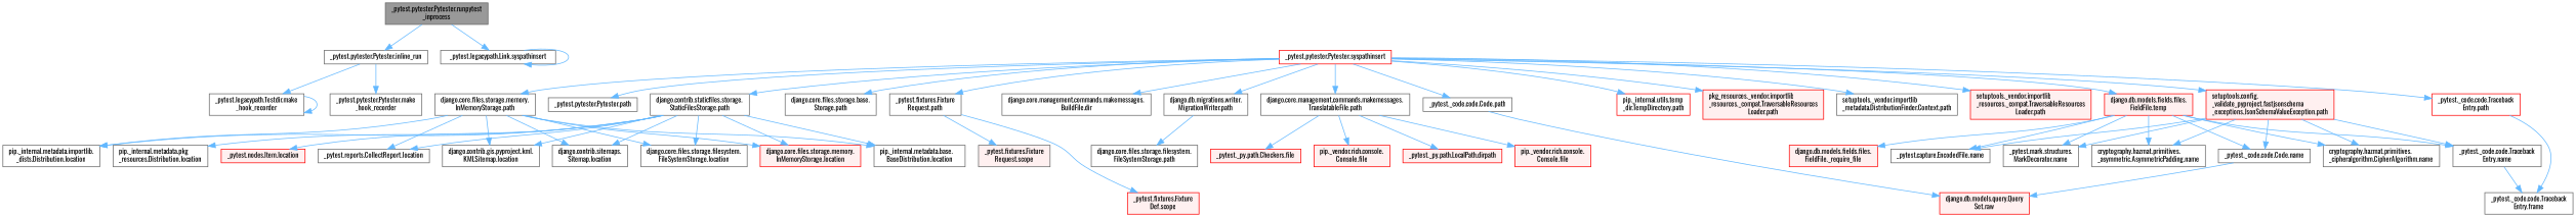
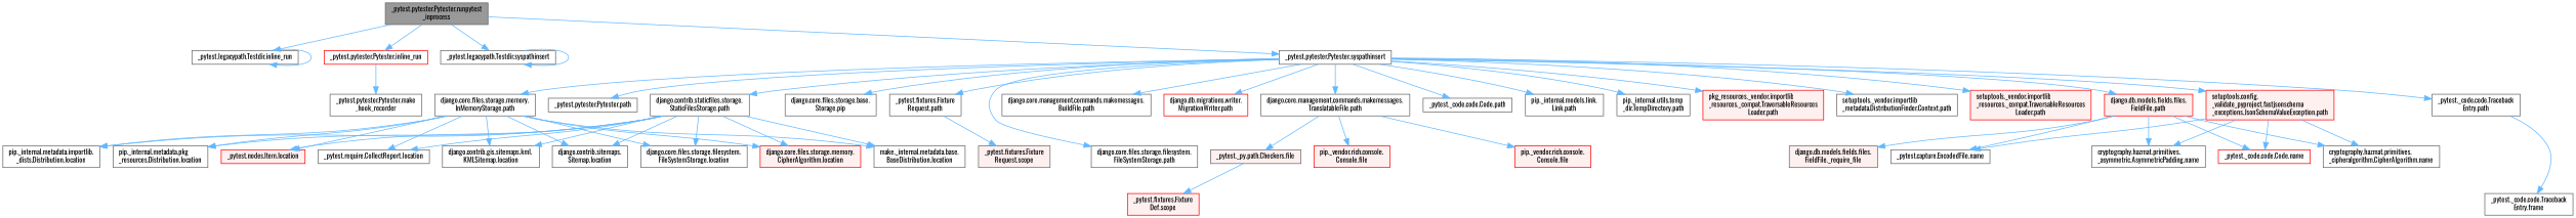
  digraph {
    fontname=Oswald
    rankdir=TB
    node [color=grey40 fillcolor=white fontname=Oswald fontsize=10 shape=box style=filled]
    edge [color=steelblue1 fontname=Oswald fontsize=10 labelfontname=Helvetica labelfontsize=10 style=solid]
    n1 [color=gray40 fillcolor=grey60 fontcolor=black height=0.2 label="_pytest.pytester.Pytester.runpytest\l_inprocess" width=0.4]
-   n3 [height=0.2 label="_pytest.pytester.Pytester.inline_run" width=0.4]
-   n4 [height=0.2 label="_pytest.legacypath.Link.syspathinsert" width=0.4]
-   n5 [color=red height=0.2 label="_pytest.pytester.Pytester.syspathinsert" width=0.4]
-   n6 [height=0.2 label="_pytest.legacypath.Testdir.make\l_hook_recorder" width=0.4]
+   n2 [height=0.2 label="_pytest.legacypath.Testdir.inline_run" width=0.4]
+   n3 [color=red height=0.2 label="_pytest.pytester.Pytester.inline_run" width=0.4]
+   n4 [height=0.2 label="_pytest.legacypath.Testdir.syspathinsert" width=0.4]
+   n5 [height=0.2 label="_pytest.pytester.Pytester.syspathinsert" width=0.4]
    n7 [height=0.2 label="_pytest.pytester.Pytester.make\l_hook_recorder" width=0.4]
    n8 [height=0.2 label="_pytest._code.code.Code.path" width=0.4]
-   n9 [color=red height=0.2 label="_pytest._code.code.Traceback\lEntry.path" width=0.4]
+   n9 [height=0.2 label="_pytest._code.code.Traceback\lEntry.path" width=0.4]
    n10 [height=0.2 label="_pytest.fixtures.Fixture\lRequest.path" width=0.4]
    n11 [height=0.2 label="_pytest.pytester.Pytester.path" width=0.4]
    n12 [height=0.2 label="django.contrib.staticfiles.storage.\lStaticFilesStorage.path" width=0.4]
-   n13 [height=0.2 label="django.core.files.storage.base.\lStorage.path" width=0.4]
+   n13 [height=0.2 label="django.core.files.storage.base.\lStorage.pip" width=0.4]
    n14 [height=0.2 label="django.core.files.storage.filesystem.\lFileSystemStorage.path" width=0.4]
    n15 [height=0.2 label="django.core.files.storage.memory.\lInMemoryStorage.path" width=0.4]
-   n16 [height=0.2 label="django.core.management.commands.makemessages.\lBuildFile.dir" width=0.4]
+   n16 [height=0.2 label="django.core.management.commands.makemessages.\lBuildFile.path" width=0.4]
    n17 [height=0.2 label="django.core.management.commands.makemessages.\lTranslatableFile.path" width=0.4]
-   n18 [height=0.2 label="django.db.migrations.writer.\lMigrationWriter.path" width=0.4]
-   n19 [color=red fillcolor="#FFF0F0" height=0.2 label="django.db.models.fields.files.\lFieldFile.temp" width=0.4]
-   n21 [color=red height=0.2 label="pip._internal.utils.temp\l_dir.TempDirectory.path" width=0.4]
+   n18 [color=red height=0.2 label="django.db.migrations.writer.\lMigrationWriter.path" width=0.4]
+   n19 [color=red fillcolor="#FFF0F0" height=0.2 label="django.db.models.fields.files.\lFieldFile.path" width=0.4]
+   n20 [height=0.2 label="pip._internal.models.link.\lLink.path" width=0.4]
+   n21 [height=0.2 label="pip._internal.utils.temp\l_dir.TempDirectory.path" width=0.4]
    n22 [color=red fillcolor="#FFF0F0" height=0.2 label="pkg_resources._vendor.importlib\l_resources._compat.TraversableResources\lLoader.path" width=0.4]
    n23 [height=0.2 label="setuptools._vendor.importlib\l_metadata.DistributionFinder.Context.path" width=0.4]
    n24 [color=red fillcolor="#FFF0F0" height=0.2 label="setuptools._vendor.importlib\l_resources._compat.TraversableResources\lLoader.path" width=0.4]
    n25 [color=red fillcolor="#FFF0F0" height=0.2 label="setuptools.config.\l_validate_pyproject.fastjsonschema\l_exceptions.JsonSchemaValueException.path" width=0.4]
-   n26 [color=red fillcolor="#FFF0F0" height=0.2 label="django.db.models.query.Query\lSet.raw" width=0.4]
    n27 [height=0.2 label="_pytest._code.code.Traceback\lEntry.frame" width=0.4]
    n28 [color=red fillcolor="#FFF0F0" height=0.2 label="_pytest.fixtures.Fixture\lDef.scope" width=0.4]
    n29 [fillcolor="#FFF0F0" height=0.2 label="_pytest.fixtures.Fixture\lRequest.scope" width=0.4]
    n30 [color=red fillcolor="#FFF0F0" height=0.2 label="_pytest.nodes.Item.location" width=0.4]
-   n31 [height=0.2 label="_pytest.reports.CollectReport.location" width=0.4]
-   n32 [height=0.2 label="django.contrib.gis.pyproject.kml.\lKMLSitemap.location" width=0.4]
+   n31 [height=0.2 label="_pytest.require.CollectReport.location" width=0.4]
+   n32 [height=0.2 label="django.contrib.gis.sitemaps.kml.\lKMLSitemap.location" width=0.4]
    n33 [height=0.2 label="django.contrib.sitemaps.\lSitemap.location" width=0.4]
    n34 [height=0.2 label="django.core.files.storage.filesystem.\lFileSystemStorage.location" width=0.4]
-   n35 [color=red fillcolor="#FFF0F0" height=0.2 label="django.core.files.storage.memory.\lInMemoryStorage.location" width=0.4]
-   n36 [height=0.2 label="pip._internal.metadata.base.\lBaseDistribution.location" width=0.4]
+   n35 [color=red fillcolor="#FFF0F0" height=0.2 label="django.core.files.storage.memory.\lCipherAlgorithm.location" width=0.4]
+   n36 [height=0.2 label="make._internal.metadata.base.\lBaseDistribution.location" width=0.4]
    n37 [height=0.2 label="pip._internal.metadata.importlib.\l_dists.Distribution.location" width=0.4]
    n38 [height=0.2 label="pip._internal.metadata.pkg\l_resources.Distribution.location" width=0.4]
-   n39 [color=red fillcolor="#FFF0F0" height=0.2 label="_pytest._py.path.LocalPath.dirpath" width=0.4]
-   n40 [color=red fillcolor="#FFF0F0" height=0.2 label="_pytest._py.path.Checkers.file" width=0.4]
+   n40 [fillcolor="#FFF0F0" height=0.2 label="_pytest._py.path.Checkers.file" width=0.4]
    n41 [color=red fillcolor="#FFF0F0" height=0.2 label="pip._vendor.rich.console.\lConsole.file" width=0.4]
    n42 [color=red fillcolor="#FFF0F0" height=0.2 label="pip._vendor.rich.console.\lConsole.file" width=0.4]
-   n43 [color=red fillcolor="#FFF0F0" height=0.2 label="django.db.models.fields.files.\lFieldFile._require_file" width=0.4]
-   n44 [height=0.2 label="_pytest._code.code.Code.name" width=0.4]
-   n45 [height=0.2 label="_pytest._code.code.Traceback\lEntry.name" width=0.4]
+   n43 [fillcolor="#FFF0F0" height=0.2 label="django.db.models.fields.files.\lFieldFile._require_file" width=0.4]
+   n44 [color=red height=0.2 label="_pytest._code.code.Code.name" width=0.4]
    n46 [height=0.2 label="_pytest.capture.EncodedFile.name" width=0.4]
-   n47 [height=0.2 label="_pytest.mark.structures.\lMarkDecorator.name" width=0.4]
    n48 [height=0.2 label="cryptography.hazmat.primitives.\l_asymmetric.AsymmetricPadding.name" width=0.4]
    n49 [height=0.2 label="cryptography.hazmat.primitives.\l_cipheralgorithm.CipherAlgorithm.name" width=0.4]
+   n1 -> n2
    n1 -> n3
    n1 -> n4
-   n3 -> n6
+   n1 -> n5
+   n2 -> n2
    n3 -> n7
    n4 -> n4
    n5 -> n8
    n5 -> n9
    n5 -> n10
    n5 -> n11
    n5 -> n12
    n5 -> n13
-   n18 -> n14
+   n5 -> n14
    n5 -> n15
    n5 -> n16
    n5 -> n17
    n5 -> n18
    n5 -> n19
+   n5 -> n20
    n5 -> n21
    n5 -> n22
    n5 -> n23
    n5 -> n24
    n5 -> n25
-   n6 -> n6
-   n8 -> n26
    n9 -> n27
-   n10 -> n28
+   n40 -> n28
    n10 -> n29
    n12 -> n30
    n12 -> n31
    n12 -> n32
    n12 -> n33
    n12 -> n34
    n12 -> n35
    n12 -> n36
    n12 -> n37
    n12 -> n38
+   n15 -> n30
    n15 -> n31
    n15 -> n32
    n15 -> n33
    n15 -> n34
    n15 -> n35
    n15 -> n36
    n15 -> n37
-   n17 -> n39
+   n15 -> n38
    n17 -> n40
    n17 -> n41
    n17 -> n42
    n19 -> n43
    n19 -> n44
-   n19 -> n45
    n19 -> n46
-   n19 -> n47
    n19 -> n48
    n19 -> n49
    n25 -> n44
-   n25 -> n45
    n25 -> n46
-   n25 -> n47
    n25 -> n48
    n25 -> n49
-   n44 -> n26
-   n45 -> n27
  }
